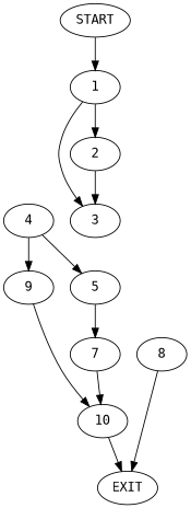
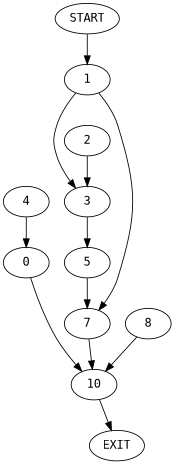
  digraph {
    fontname="DejaVu Sans Mono"
    node [fontname="DejaVu Sans Mono"]
    edge [fontname="DejaVu Sans Mono"]
    n1 [label=START]
    1
    2
    3
    n5 [label=EXIT]
    5
    4
-   9
+   9 [label=0]
    7
    8
    10
    n1 -> 1
-   1 -> 2
+   1 -> 7
    1 -> 3
    2 -> 3
-   4 -> 5
+   3 -> 5
    5 -> 7
    4 -> 9
    9 -> 10
    7 -> 10
-   8 -> n5
+   8 -> 10
    10 -> n5
  }
